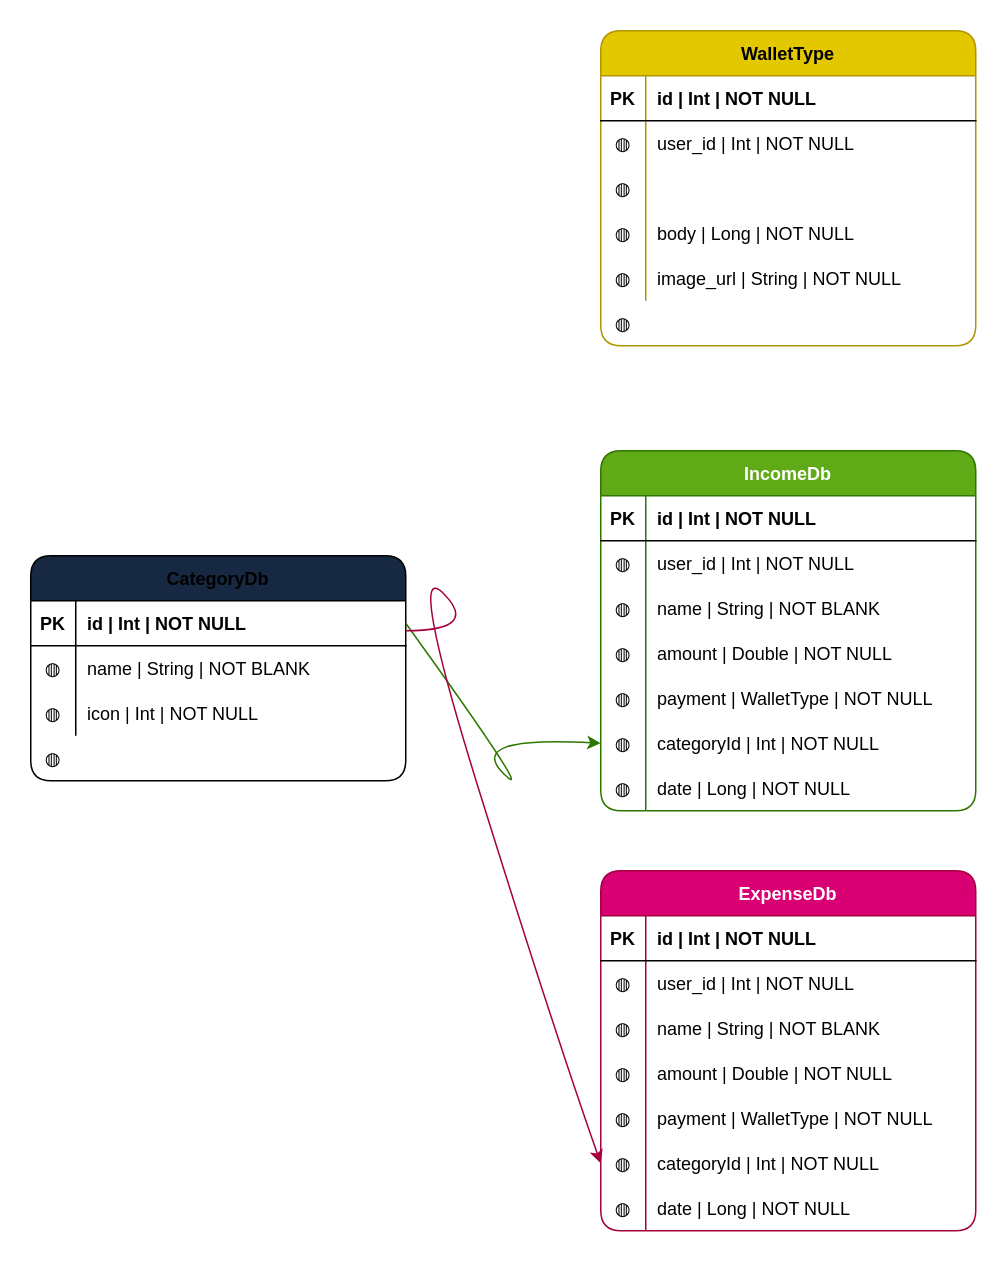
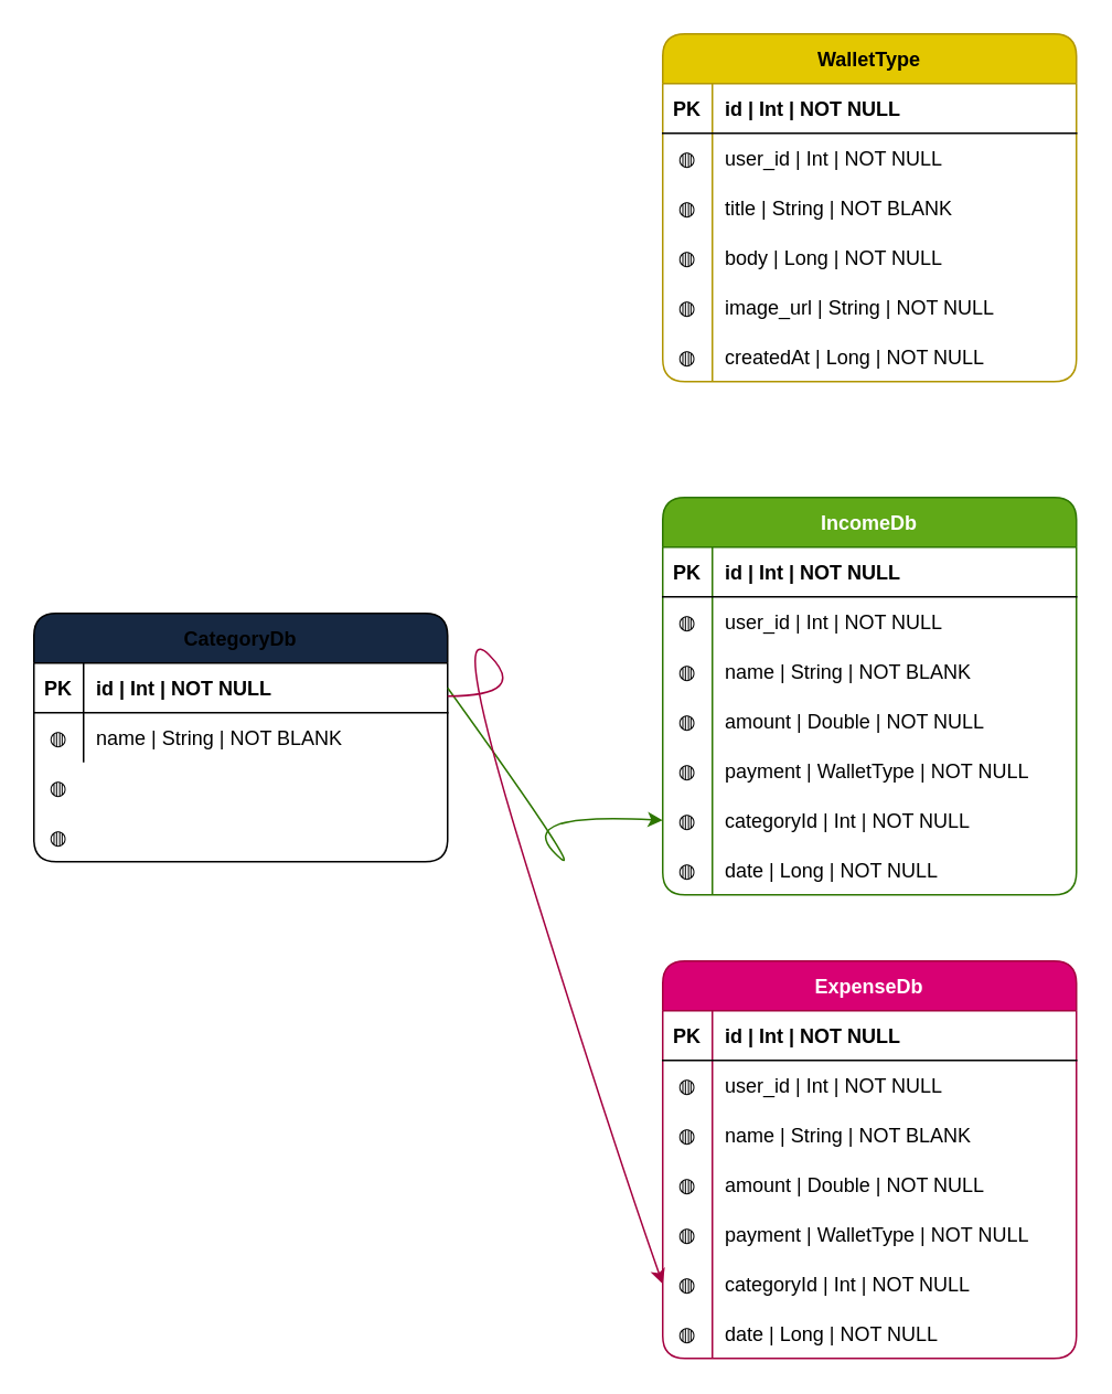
  <mxCell id="0" />
  <mxCell id="1" parent="0" />
  <mxCell id="2" value="ExpenseDb" style="shape=table;startSize=30;container=1;collapsible=1;childLayout=tableLayout;fixedRows=1;rowLines=0;fontStyle=1;align=center;resizeLast=1;rounded=1;fillColor=#d80073;fontColor=#ffffff;strokeColor=#A50040;" parent="1" vertex="1"><mxGeometry x="400" y="580" width="250" height="240" as="geometry" /></mxCell>
  <mxCell id="3" value="" style="shape=partialRectangle;collapsible=0;dropTarget=0;pointerEvents=0;fillColor=none;points=[[0,0.5],[1,0.5]];portConstraint=eastwest;top=0;left=0;right=0;bottom=1;" parent="2" vertex="1"><mxGeometry y="30" width="250" height="30" as="geometry" /></mxCell>
  <mxCell id="4" value="PK" style="shape=partialRectangle;overflow=hidden;connectable=0;fillColor=none;top=0;left=0;bottom=0;right=0;fontStyle=1;" parent="3" vertex="1"><mxGeometry width="30" height="30" as="geometry"><mxRectangle width="30" height="30" as="alternateBounds" /></mxGeometry></mxCell>
  <mxCell id="5" value="id | Int | NOT NULL" style="shape=partialRectangle;overflow=hidden;connectable=0;fillColor=none;top=0;left=0;bottom=0;right=0;align=left;spacingLeft=6;fontStyle=1;" parent="3" vertex="1"><mxGeometry x="30" width="220" height="30" as="geometry"><mxRectangle width="220" height="30" as="alternateBounds" /></mxGeometry></mxCell>
  <mxCell id="6" style="shape=partialRectangle;collapsible=0;dropTarget=0;pointerEvents=0;fillColor=none;points=[[0,0.5],[1,0.5]];portConstraint=eastwest;top=0;left=0;right=0;bottom=0;" parent="2" vertex="1"><mxGeometry y="60" width="250" height="30" as="geometry" /></mxCell>
  <mxCell id="7" value="◍" style="shape=partialRectangle;overflow=hidden;connectable=0;fillColor=none;top=0;left=0;bottom=0;right=0;" parent="6" vertex="1"><mxGeometry width="30" height="30" as="geometry"><mxRectangle width="30" height="30" as="alternateBounds" /></mxGeometry></mxCell>
  <mxCell id="8" value="user_id | Int | NOT NULL" style="shape=partialRectangle;overflow=hidden;connectable=0;fillColor=none;top=0;left=0;bottom=0;right=0;align=left;spacingLeft=6;" parent="6" vertex="1"><mxGeometry x="30" width="220" height="30" as="geometry"><mxRectangle width="220" height="30" as="alternateBounds" /></mxGeometry></mxCell>
  <mxCell id="9" style="shape=partialRectangle;collapsible=0;dropTarget=0;pointerEvents=0;fillColor=none;points=[[0,0.5],[1,0.5]];portConstraint=eastwest;top=0;left=0;right=0;bottom=0;" parent="2" vertex="1"><mxGeometry y="90" width="250" height="30" as="geometry" /></mxCell>
  <mxCell id="10" value="◍" style="shape=partialRectangle;overflow=hidden;connectable=0;fillColor=none;top=0;left=0;bottom=0;right=0;" parent="9" vertex="1"><mxGeometry width="30" height="30" as="geometry"><mxRectangle width="30" height="30" as="alternateBounds" /></mxGeometry></mxCell>
  <mxCell id="11" value="name | String | NOT BLANK" style="shape=partialRectangle;overflow=hidden;connectable=0;fillColor=none;top=0;left=0;bottom=0;right=0;align=left;spacingLeft=6;" parent="9" vertex="1"><mxGeometry x="30" width="220" height="30" as="geometry"><mxRectangle width="220" height="30" as="alternateBounds" /></mxGeometry></mxCell>
  <mxCell id="12" style="shape=partialRectangle;collapsible=0;dropTarget=0;pointerEvents=0;fillColor=none;points=[[0,0.5],[1,0.5]];portConstraint=eastwest;top=0;left=0;right=0;bottom=0;" parent="2" vertex="1"><mxGeometry y="120" width="250" height="30" as="geometry" /></mxCell>
  <mxCell id="13" value="◍" style="shape=partialRectangle;overflow=hidden;connectable=0;fillColor=none;top=0;left=0;bottom=0;right=0;" parent="12" vertex="1"><mxGeometry width="30" height="30" as="geometry"><mxRectangle width="30" height="30" as="alternateBounds" /></mxGeometry></mxCell>
  <mxCell id="14" value="amount | Double | NOT NULL" style="shape=partialRectangle;overflow=hidden;connectable=0;fillColor=none;top=0;left=0;bottom=0;right=0;align=left;spacingLeft=6;" parent="12" vertex="1"><mxGeometry x="30" width="220" height="30" as="geometry"><mxRectangle width="220" height="30" as="alternateBounds" /></mxGeometry></mxCell>
  <mxCell id="15" style="shape=partialRectangle;collapsible=0;dropTarget=0;pointerEvents=0;fillColor=none;points=[[0,0.5],[1,0.5]];portConstraint=eastwest;top=0;left=0;right=0;bottom=0;" parent="2" vertex="1"><mxGeometry y="150" width="250" height="30" as="geometry" /></mxCell>
  <mxCell id="16" value="◍" style="shape=partialRectangle;overflow=hidden;connectable=0;fillColor=none;top=0;left=0;bottom=0;right=0;" parent="15" vertex="1"><mxGeometry width="30" height="30" as="geometry"><mxRectangle width="30" height="30" as="alternateBounds" /></mxGeometry></mxCell>
  <mxCell id="17" value="payment | WalletType | NOT NULL" style="shape=partialRectangle;overflow=hidden;connectable=0;fillColor=none;top=0;left=0;bottom=0;right=0;align=left;spacingLeft=6;" parent="15" vertex="1"><mxGeometry x="30" width="220" height="30" as="geometry"><mxRectangle width="220" height="30" as="alternateBounds" /></mxGeometry></mxCell>
  <mxCell id="18" style="shape=partialRectangle;collapsible=0;dropTarget=0;pointerEvents=0;fillColor=none;points=[[0,0.5],[1,0.5]];portConstraint=eastwest;top=0;left=0;right=0;bottom=0;" parent="2" vertex="1"><mxGeometry y="180" width="250" height="30" as="geometry" /></mxCell>
  <mxCell id="19" value="◍" style="shape=partialRectangle;overflow=hidden;connectable=0;fillColor=none;top=0;left=0;bottom=0;right=0;" parent="18" vertex="1"><mxGeometry width="30" height="30" as="geometry"><mxRectangle width="30" height="30" as="alternateBounds" /></mxGeometry></mxCell>
  <mxCell id="20" value="categoryId | Int | NOT NULL" style="shape=partialRectangle;overflow=hidden;connectable=0;fillColor=none;top=0;left=0;bottom=0;right=0;align=left;spacingLeft=6;" parent="18" vertex="1"><mxGeometry x="30" width="220" height="30" as="geometry"><mxRectangle width="220" height="30" as="alternateBounds" /></mxGeometry></mxCell>
  <mxCell id="21" value="" style="shape=partialRectangle;collapsible=0;dropTarget=0;pointerEvents=0;fillColor=none;points=[[0,0.5],[1,0.5]];portConstraint=eastwest;top=0;left=0;right=0;bottom=0;" parent="2" vertex="1"><mxGeometry y="210" width="250" height="30" as="geometry" /></mxCell>
  <mxCell id="22" value="◍" style="shape=partialRectangle;overflow=hidden;connectable=0;fillColor=none;top=0;left=0;bottom=0;right=0;" parent="21" vertex="1"><mxGeometry width="30" height="30" as="geometry"><mxRectangle width="30" height="30" as="alternateBounds" /></mxGeometry></mxCell>
  <mxCell id="23" value="date | Long | NOT NULL" style="shape=partialRectangle;overflow=hidden;connectable=0;fillColor=none;top=0;left=0;bottom=0;right=0;align=left;spacingLeft=6;" parent="21" vertex="1"><mxGeometry x="30" width="220" height="30" as="geometry"><mxRectangle width="220" height="30" as="alternateBounds" /></mxGeometry></mxCell>
  <mxCell id="24" value="CategoryDb" style="shape=table;startSize=30;container=1;collapsible=1;childLayout=tableLayout;fixedRows=1;rowLines=0;fontStyle=1;align=center;resizeLast=1;strokeColor=default;strokeWidth=1;perimeterSpacing=0;swimlaneLine=1;rounded=1;shadow=0;absoluteArcSize=0;gradientColor=none;fillColor=#162842;fillStyle=solid;" parent="1" vertex="1"><mxGeometry x="20" y="370" width="250" height="150" as="geometry" /></mxCell>
  <mxCell id="25" value="" style="shape=partialRectangle;collapsible=0;dropTarget=0;pointerEvents=0;fillColor=none;points=[[0,0.5],[1,0.5]];portConstraint=eastwest;top=0;left=0;right=0;bottom=1;" parent="24" vertex="1"><mxGeometry y="30" width="250" height="30" as="geometry" /></mxCell>
  <mxCell id="26" value="PK" style="shape=partialRectangle;overflow=hidden;connectable=0;fillColor=none;top=0;left=0;bottom=0;right=0;fontStyle=1;" parent="25" vertex="1"><mxGeometry width="30" height="30" as="geometry"><mxRectangle width="30" height="30" as="alternateBounds" /></mxGeometry></mxCell>
  <mxCell id="27" value="id | Int | NOT NULL " style="shape=partialRectangle;overflow=hidden;connectable=0;fillColor=none;top=0;left=0;bottom=0;right=0;align=left;spacingLeft=6;fontStyle=1;" parent="25" vertex="1"><mxGeometry x="30" width="220" height="30" as="geometry"><mxRectangle width="220" height="30" as="alternateBounds" /></mxGeometry></mxCell>
  <mxCell id="28" style="shape=partialRectangle;collapsible=0;dropTarget=0;pointerEvents=0;fillColor=none;points=[[0,0.5],[1,0.5]];portConstraint=eastwest;top=0;left=0;right=0;bottom=0;" parent="24" vertex="1"><mxGeometry y="60" width="250" height="30" as="geometry" /></mxCell>
  <mxCell id="29" value="◍" style="shape=partialRectangle;overflow=hidden;connectable=0;fillColor=none;top=0;left=0;bottom=0;right=0;" parent="28" vertex="1"><mxGeometry width="30" height="30" as="geometry"><mxRectangle width="30" height="30" as="alternateBounds" /></mxGeometry></mxCell>
  <mxCell id="30" value="name | String | NOT BLANK" style="shape=partialRectangle;overflow=hidden;connectable=0;fillColor=none;top=0;left=0;bottom=0;right=0;align=left;spacingLeft=6;" parent="28" vertex="1"><mxGeometry x="30" width="220" height="30" as="geometry"><mxRectangle width="220" height="30" as="alternateBounds" /></mxGeometry></mxCell>
  <mxCell id="31" style="shape=partialRectangle;collapsible=0;dropTarget=0;pointerEvents=0;fillColor=none;points=[[0,0.5],[1,0.5]];portConstraint=eastwest;top=0;left=0;right=0;bottom=0;" parent="24" vertex="1"><mxGeometry y="90" width="250" height="30" as="geometry" /></mxCell>
  <mxCell id="32" value="◍" style="shape=partialRectangle;overflow=hidden;connectable=0;fillColor=none;top=0;left=0;bottom=0;right=0;" parent="31" vertex="1"><mxGeometry width="30" height="30" as="geometry"><mxRectangle width="30" height="30" as="alternateBounds" /></mxGeometry></mxCell>
- <mxCell id="33" value="icon | Int | NOT NULL" style="shape=partialRectangle;overflow=hidden;connectable=0;fillColor=none;top=0;left=0;bottom=0;right=0;align=left;spacingLeft=6;" parent="31" vertex="1"><mxGeometry x="30" width="220" height="30" as="geometry"><mxRectangle width="220" height="30" as="alternateBounds" /></mxGeometry></mxCell>
  <mxCell id="34" value="" style="shape=partialRectangle;collapsible=0;dropTarget=0;pointerEvents=0;fillColor=none;points=[[0,0.5],[1,0.5]];portConstraint=eastwest;top=0;left=0;right=0;bottom=0;" parent="24" vertex="1"><mxGeometry y="120" width="250" height="30" as="geometry" /></mxCell>
  <mxCell id="35" value="◍" style="shape=partialRectangle;overflow=hidden;connectable=0;fillColor=none;top=0;left=0;bottom=0;right=0;" parent="34" vertex="1"><mxGeometry width="30" height="30" as="geometry"><mxRectangle width="30" height="30" as="alternateBounds" /></mxGeometry></mxCell>
  <mxCell id="36" value="IncomeDb" style="shape=table;startSize=30;container=1;collapsible=1;childLayout=tableLayout;fixedRows=1;rowLines=0;fontStyle=1;align=center;resizeLast=1;rounded=1;fillColor=#60a917;fontColor=#ffffff;strokeColor=#2D7600;" parent="1" vertex="1"><mxGeometry x="400" y="300" width="250" height="240" as="geometry" /></mxCell>
  <mxCell id="37" value="" style="shape=partialRectangle;collapsible=0;dropTarget=0;pointerEvents=0;fillColor=none;points=[[0,0.5],[1,0.5]];portConstraint=eastwest;top=0;left=0;right=0;bottom=1;" parent="36" vertex="1"><mxGeometry y="30" width="250" height="30" as="geometry" /></mxCell>
  <mxCell id="38" value="PK" style="shape=partialRectangle;overflow=hidden;connectable=0;fillColor=none;top=0;left=0;bottom=0;right=0;fontStyle=1;" parent="37" vertex="1"><mxGeometry width="30" height="30" as="geometry"><mxRectangle width="30" height="30" as="alternateBounds" /></mxGeometry></mxCell>
  <mxCell id="39" value="id | Int | NOT NULL" style="shape=partialRectangle;overflow=hidden;connectable=0;fillColor=none;top=0;left=0;bottom=0;right=0;align=left;spacingLeft=6;fontStyle=1;" parent="37" vertex="1"><mxGeometry x="30" width="220" height="30" as="geometry"><mxRectangle width="220" height="30" as="alternateBounds" /></mxGeometry></mxCell>
  <mxCell id="40" style="shape=partialRectangle;collapsible=0;dropTarget=0;pointerEvents=0;fillColor=none;points=[[0,0.5],[1,0.5]];portConstraint=eastwest;top=0;left=0;right=0;bottom=0;" parent="36" vertex="1"><mxGeometry y="60" width="250" height="30" as="geometry" /></mxCell>
  <mxCell id="41" value="◍" style="shape=partialRectangle;overflow=hidden;connectable=0;fillColor=none;top=0;left=0;bottom=0;right=0;" parent="40" vertex="1"><mxGeometry width="30" height="30" as="geometry"><mxRectangle width="30" height="30" as="alternateBounds" /></mxGeometry></mxCell>
  <mxCell id="42" value="user_id | Int | NOT NULL" style="shape=partialRectangle;overflow=hidden;connectable=0;fillColor=none;top=0;left=0;bottom=0;right=0;align=left;spacingLeft=6;" parent="40" vertex="1"><mxGeometry x="30" width="220" height="30" as="geometry"><mxRectangle width="220" height="30" as="alternateBounds" /></mxGeometry></mxCell>
  <mxCell id="43" style="shape=partialRectangle;collapsible=0;dropTarget=0;pointerEvents=0;fillColor=none;points=[[0,0.5],[1,0.5]];portConstraint=eastwest;top=0;left=0;right=0;bottom=0;" parent="36" vertex="1"><mxGeometry y="90" width="250" height="30" as="geometry" /></mxCell>
  <mxCell id="44" value="◍" style="shape=partialRectangle;overflow=hidden;connectable=0;fillColor=none;top=0;left=0;bottom=0;right=0;" parent="43" vertex="1"><mxGeometry width="30" height="30" as="geometry"><mxRectangle width="30" height="30" as="alternateBounds" /></mxGeometry></mxCell>
  <mxCell id="45" value="name | String | NOT BLANK" style="shape=partialRectangle;overflow=hidden;connectable=0;fillColor=none;top=0;left=0;bottom=0;right=0;align=left;spacingLeft=6;" parent="43" vertex="1"><mxGeometry x="30" width="220" height="30" as="geometry"><mxRectangle width="220" height="30" as="alternateBounds" /></mxGeometry></mxCell>
  <mxCell id="46" style="shape=partialRectangle;collapsible=0;dropTarget=0;pointerEvents=0;fillColor=none;points=[[0,0.5],[1,0.5]];portConstraint=eastwest;top=0;left=0;right=0;bottom=0;" parent="36" vertex="1"><mxGeometry y="120" width="250" height="30" as="geometry" /></mxCell>
  <mxCell id="47" value="◍" style="shape=partialRectangle;overflow=hidden;connectable=0;fillColor=none;top=0;left=0;bottom=0;right=0;" parent="46" vertex="1"><mxGeometry width="30" height="30" as="geometry"><mxRectangle width="30" height="30" as="alternateBounds" /></mxGeometry></mxCell>
  <mxCell id="48" value="amount | Double | NOT NULL" style="shape=partialRectangle;overflow=hidden;connectable=0;fillColor=none;top=0;left=0;bottom=0;right=0;align=left;spacingLeft=6;" parent="46" vertex="1"><mxGeometry x="30" width="220" height="30" as="geometry"><mxRectangle width="220" height="30" as="alternateBounds" /></mxGeometry></mxCell>
  <mxCell id="49" style="shape=partialRectangle;collapsible=0;dropTarget=0;pointerEvents=0;fillColor=none;points=[[0,0.5],[1,0.5]];portConstraint=eastwest;top=0;left=0;right=0;bottom=0;" parent="36" vertex="1"><mxGeometry y="150" width="250" height="30" as="geometry" /></mxCell>
  <mxCell id="50" value="◍" style="shape=partialRectangle;overflow=hidden;connectable=0;fillColor=none;top=0;left=0;bottom=0;right=0;" parent="49" vertex="1"><mxGeometry width="30" height="30" as="geometry"><mxRectangle width="30" height="30" as="alternateBounds" /></mxGeometry></mxCell>
  <mxCell id="51" value="payment | WalletType | NOT NULL" style="shape=partialRectangle;overflow=hidden;connectable=0;fillColor=none;top=0;left=0;bottom=0;right=0;align=left;spacingLeft=6;" parent="49" vertex="1"><mxGeometry x="30" width="220" height="30" as="geometry"><mxRectangle width="220" height="30" as="alternateBounds" /></mxGeometry></mxCell>
  <mxCell id="52" style="shape=partialRectangle;collapsible=0;dropTarget=0;pointerEvents=0;fillColor=none;points=[[0,0.5],[1,0.5]];portConstraint=eastwest;top=0;left=0;right=0;bottom=0;" parent="36" vertex="1"><mxGeometry y="180" width="250" height="30" as="geometry" /></mxCell>
  <mxCell id="53" value="◍" style="shape=partialRectangle;overflow=hidden;connectable=0;fillColor=none;top=0;left=0;bottom=0;right=0;" parent="52" vertex="1"><mxGeometry width="30" height="30" as="geometry"><mxRectangle width="30" height="30" as="alternateBounds" /></mxGeometry></mxCell>
  <mxCell id="54" value="categoryId | Int | NOT NULL" style="shape=partialRectangle;overflow=hidden;connectable=0;fillColor=none;top=0;left=0;bottom=0;right=0;align=left;spacingLeft=6;" parent="52" vertex="1"><mxGeometry x="30" width="220" height="30" as="geometry"><mxRectangle width="220" height="30" as="alternateBounds" /></mxGeometry></mxCell>
  <mxCell id="55" value="" style="shape=partialRectangle;collapsible=0;dropTarget=0;pointerEvents=0;fillColor=none;points=[[0,0.5],[1,0.5]];portConstraint=eastwest;top=0;left=0;right=0;bottom=0;" parent="36" vertex="1"><mxGeometry y="210" width="250" height="30" as="geometry" /></mxCell>
  <mxCell id="56" value="◍" style="shape=partialRectangle;overflow=hidden;connectable=0;fillColor=none;top=0;left=0;bottom=0;right=0;" parent="55" vertex="1"><mxGeometry width="30" height="30" as="geometry"><mxRectangle width="30" height="30" as="alternateBounds" /></mxGeometry></mxCell>
  <mxCell id="57" value="date | Long | NOT NULL" style="shape=partialRectangle;overflow=hidden;connectable=0;fillColor=none;top=0;left=0;bottom=0;right=0;align=left;spacingLeft=6;" parent="55" vertex="1"><mxGeometry x="30" width="220" height="30" as="geometry"><mxRectangle width="220" height="30" as="alternateBounds" /></mxGeometry></mxCell>
  <mxCell id="58" value="" style="curved=1;endArrow=classic;html=1;rounded=0;entryX=0;entryY=0.5;entryDx=0;entryDy=0;exitX=1;exitY=0.5;exitDx=0;exitDy=0;fillColor=#60a917;strokeColor=#2D7600;" parent="1" source="25" target="52" edge="1"><mxGeometry width="50" height="50" relative="1" as="geometry"><mxPoint x="310" y="540" as="sourcePoint" /><mxPoint x="460" y="425" as="targetPoint" /><Array as="points"><mxPoint x="360" y="540" /><mxPoint x="310" y="490" /></Array></mxGeometry></mxCell>
  <mxCell id="59" value="" style="curved=1;endArrow=classic;html=1;rounded=0;entryX=0;entryY=0.5;entryDx=0;entryDy=0;fillColor=#d80073;strokeColor=#A50040;" parent="1" target="18" edge="1"><mxGeometry width="50" height="50" relative="1" as="geometry"><mxPoint x="270" y="420" as="sourcePoint" /><mxPoint x="320" y="370" as="targetPoint" /><Array as="points"><mxPoint x="320" y="420" /><mxPoint x="270" y="370" /><mxPoint x="370" y="690" /></Array></mxGeometry></mxCell>
  <mxCell id="60" value="WalletType" style="shape=table;startSize=30;container=1;collapsible=1;childLayout=tableLayout;fixedRows=1;rowLines=0;fontStyle=1;align=center;resizeLast=1;rounded=1;fillColor=#e3c800;fontColor=#000000;strokeColor=#B09500;" vertex="1" parent="1"><mxGeometry x="400" y="20" width="250" height="210" as="geometry" /></mxCell>
  <mxCell id="61" value="" style="shape=partialRectangle;collapsible=0;dropTarget=0;pointerEvents=0;fillColor=none;points=[[0,0.5],[1,0.5]];portConstraint=eastwest;top=0;left=0;right=0;bottom=1;" vertex="1" parent="60"><mxGeometry y="30" width="250" height="30" as="geometry" /></mxCell>
  <mxCell id="62" value="PK" style="shape=partialRectangle;overflow=hidden;connectable=0;fillColor=none;top=0;left=0;bottom=0;right=0;fontStyle=1;" vertex="1" parent="61"><mxGeometry width="30" height="30" as="geometry"><mxRectangle width="30" height="30" as="alternateBounds" /></mxGeometry></mxCell>
  <mxCell id="63" value="id | Int | NOT NULL" style="shape=partialRectangle;overflow=hidden;connectable=0;fillColor=none;top=0;left=0;bottom=0;right=0;align=left;spacingLeft=6;fontStyle=1;" vertex="1" parent="61"><mxGeometry x="30" width="220" height="30" as="geometry"><mxRectangle width="220" height="30" as="alternateBounds" /></mxGeometry></mxCell>
  <mxCell id="64" style="shape=partialRectangle;collapsible=0;dropTarget=0;pointerEvents=0;fillColor=none;points=[[0,0.5],[1,0.5]];portConstraint=eastwest;top=0;left=0;right=0;bottom=0;" vertex="1" parent="60"><mxGeometry y="60" width="250" height="30" as="geometry" /></mxCell>
  <mxCell id="65" value="◍" style="shape=partialRectangle;overflow=hidden;connectable=0;fillColor=none;top=0;left=0;bottom=0;right=0;" vertex="1" parent="64"><mxGeometry width="30" height="30" as="geometry"><mxRectangle width="30" height="30" as="alternateBounds" /></mxGeometry></mxCell>
  <mxCell id="66" value="user_id | Int | NOT NULL" style="shape=partialRectangle;overflow=hidden;connectable=0;fillColor=none;top=0;left=0;bottom=0;right=0;align=left;spacingLeft=6;" vertex="1" parent="64"><mxGeometry x="30" width="220" height="30" as="geometry"><mxRectangle width="220" height="30" as="alternateBounds" /></mxGeometry></mxCell>
  <mxCell id="67" style="shape=partialRectangle;collapsible=0;dropTarget=0;pointerEvents=0;fillColor=none;points=[[0,0.5],[1,0.5]];portConstraint=eastwest;top=0;left=0;right=0;bottom=0;" vertex="1" parent="60"><mxGeometry y="90" width="250" height="30" as="geometry" /></mxCell>
  <mxCell id="68" value="◍" style="shape=partialRectangle;overflow=hidden;connectable=0;fillColor=none;top=0;left=0;bottom=0;right=0;" vertex="1" parent="67"><mxGeometry width="30" height="30" as="geometry"><mxRectangle width="30" height="30" as="alternateBounds" /></mxGeometry></mxCell>
+ <mxCell id="69" value="title | String | NOT BLANK" style="shape=partialRectangle;overflow=hidden;connectable=0;fillColor=none;top=0;left=0;bottom=0;right=0;align=left;spacingLeft=6;" vertex="1" parent="67"><mxGeometry x="30" width="220" height="30" as="geometry"><mxRectangle width="220" height="30" as="alternateBounds" /></mxGeometry></mxCell>
  <mxCell id="70" style="shape=partialRectangle;collapsible=0;dropTarget=0;pointerEvents=0;fillColor=none;points=[[0,0.5],[1,0.5]];portConstraint=eastwest;top=0;left=0;right=0;bottom=0;" vertex="1" parent="60"><mxGeometry y="120" width="250" height="30" as="geometry" /></mxCell>
  <mxCell id="71" value="◍" style="shape=partialRectangle;overflow=hidden;connectable=0;fillColor=none;top=0;left=0;bottom=0;right=0;" vertex="1" parent="70"><mxGeometry width="30" height="30" as="geometry"><mxRectangle width="30" height="30" as="alternateBounds" /></mxGeometry></mxCell>
  <mxCell id="72" value="body | Long | NOT NULL" style="shape=partialRectangle;overflow=hidden;connectable=0;fillColor=none;top=0;left=0;bottom=0;right=0;align=left;spacingLeft=6;" vertex="1" parent="70"><mxGeometry x="30" width="220" height="30" as="geometry"><mxRectangle width="220" height="30" as="alternateBounds" /></mxGeometry></mxCell>
  <mxCell id="73" style="shape=partialRectangle;collapsible=0;dropTarget=0;pointerEvents=0;fillColor=none;points=[[0,0.5],[1,0.5]];portConstraint=eastwest;top=0;left=0;right=0;bottom=0;" vertex="1" parent="60"><mxGeometry y="150" width="250" height="30" as="geometry" /></mxCell>
  <mxCell id="74" value="◍" style="shape=partialRectangle;overflow=hidden;connectable=0;fillColor=none;top=0;left=0;bottom=0;right=0;" vertex="1" parent="73"><mxGeometry width="30" height="30" as="geometry"><mxRectangle width="30" height="30" as="alternateBounds" /></mxGeometry></mxCell>
  <mxCell id="75" value="image_url | String | NOT NULL" style="shape=partialRectangle;overflow=hidden;connectable=0;fillColor=none;top=0;left=0;bottom=0;right=0;align=left;spacingLeft=6;" vertex="1" parent="73"><mxGeometry x="30" width="220" height="30" as="geometry"><mxRectangle width="220" height="30" as="alternateBounds" /></mxGeometry></mxCell>
  <mxCell id="76" value="" style="shape=partialRectangle;collapsible=0;dropTarget=0;pointerEvents=0;fillColor=none;points=[[0,0.5],[1,0.5]];portConstraint=eastwest;top=0;left=0;right=0;bottom=0;" vertex="1" parent="60"><mxGeometry y="180" width="250" height="30" as="geometry" /></mxCell>
  <mxCell id="77" value="◍" style="shape=partialRectangle;overflow=hidden;connectable=0;fillColor=none;top=0;left=0;bottom=0;right=0;" vertex="1" parent="76"><mxGeometry width="30" height="30" as="geometry"><mxRectangle width="30" height="30" as="alternateBounds" /></mxGeometry></mxCell>
+ <mxCell id="78" value="createdAt | Long | NOT NULL" style="shape=partialRectangle;overflow=hidden;connectable=0;fillColor=none;top=0;left=0;bottom=0;right=0;align=left;spacingLeft=6;" vertex="1" parent="76"><mxGeometry x="30" width="220" height="30" as="geometry"><mxRectangle width="220" height="30" as="alternateBounds" /></mxGeometry></mxCell>
